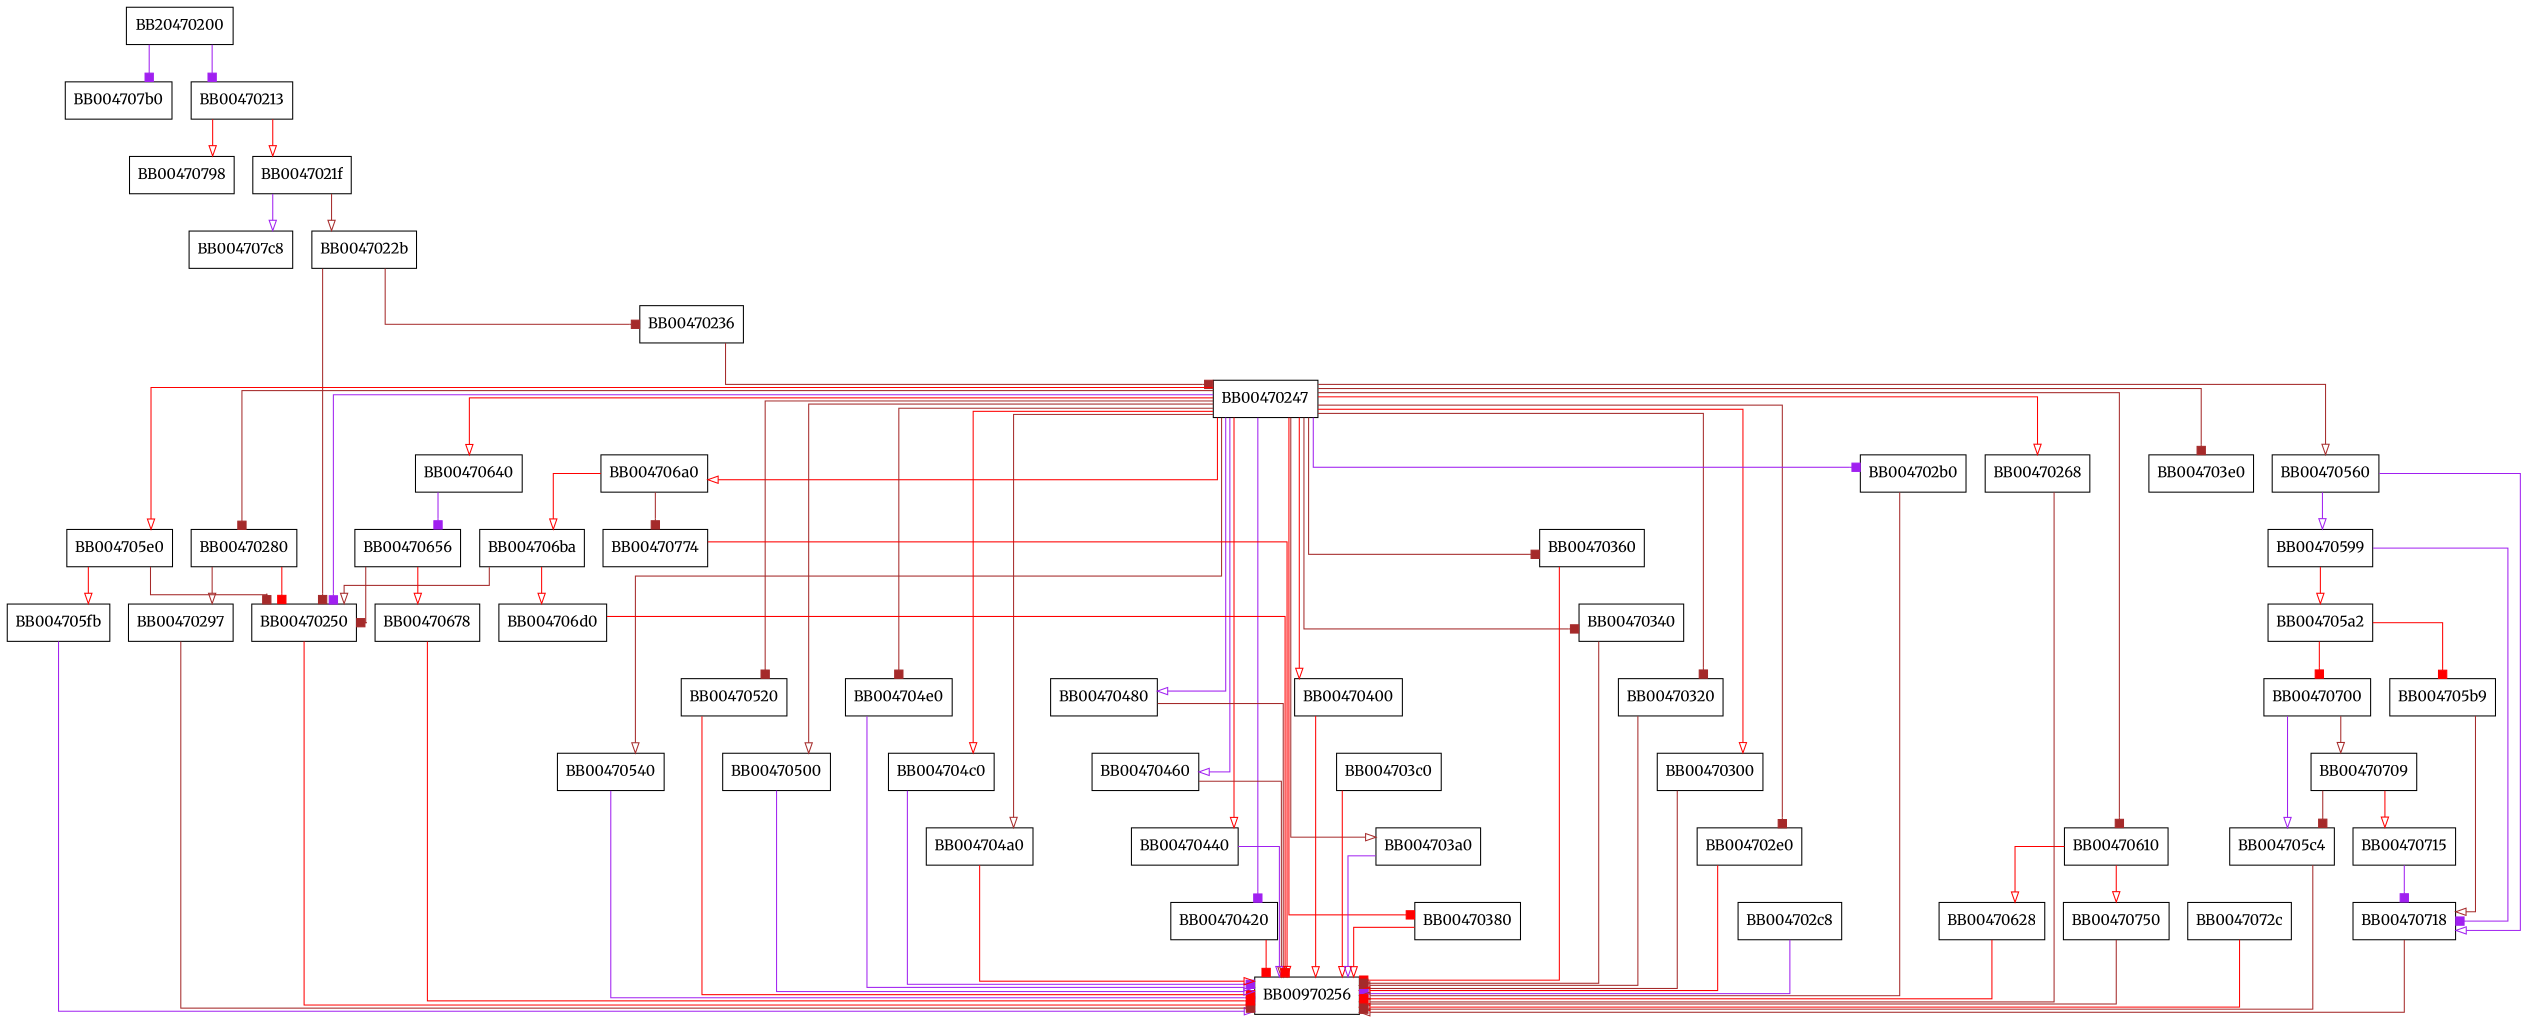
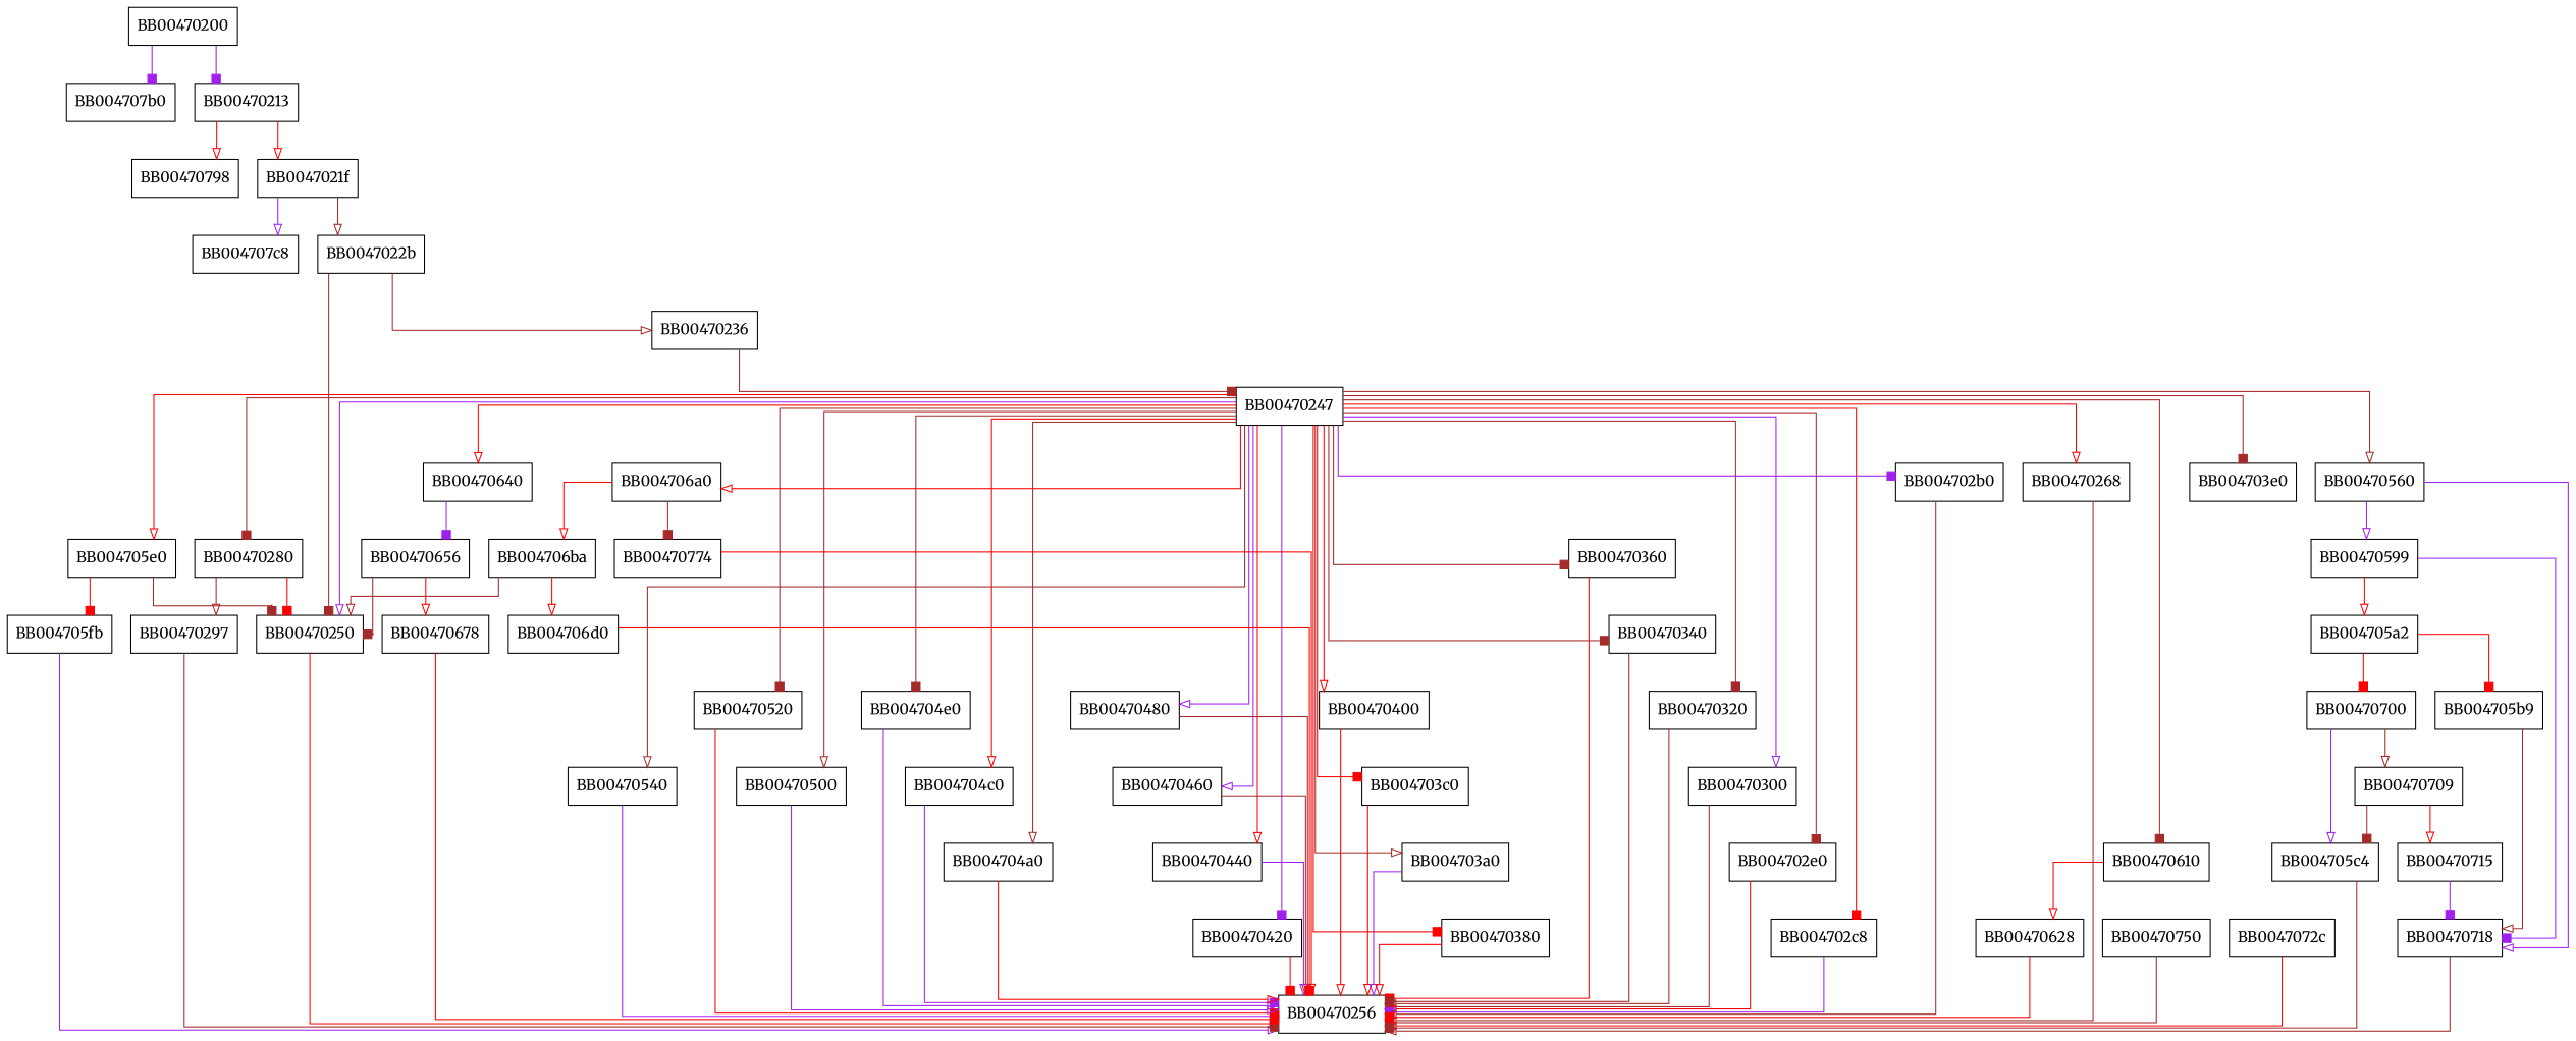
  digraph {
    fontname=Merriweather
    splines=ortho
    node [fontname=Merriweather shape=box]
    edge [arrowhead=onormal color=red fontname=Merriweather]
-   BB00470200 [label=BB20470200]
+   BB00470200
    BB004707b0
    BB00470213
    BB00470798
    BB0047021f
    BB004707c8
    BB0047022b
    BB00470250
    BB00470236
-   BB00470256 [label=BB00970256]
+   BB00470256
    BB00470247
    BB004706a0
    BB00470640
    BB00470610
    BB004705e0
    BB00470560
    BB00470540
    BB00470520
    BB00470500
    BB004704e0
    BB004704c0
    BB004704a0
    BB00470480
    BB00470460
    BB00470440
    BB00470420
    BB00470400
    BB004703e0
    BB004703c0
    BB004703a0
    BB00470380
    BB00470360
    BB00470340
    BB00470320
    BB00470300
    BB004702e0
    BB004702c8
    BB004702b0
    BB00470280
    BB00470268
    BB00470774
    BB004706ba
    BB00470656
    BB00470750
    BB00470628
    BB004705fb
    BB00470718
    BB00470599
    BB00470297
    BB004706d0
    BB0047072c
    BB00470678
    BB004705a2
    BB00470700
    BB004705b9
    BB004705c4
    BB00470709
    BB00470715
    BB00470200 -> BB004707b0 [arrowhead=box color=purple]
    BB00470200 -> BB00470213 [arrowhead=box color=purple]
    BB00470213 -> BB00470798
    BB00470213 -> BB0047021f
    BB0047021f -> BB004707c8 [color=purple]
    BB0047021f -> BB0047022b [color=brown]
    BB0047022b -> BB00470250 [arrowhead=box color=brown]
-   BB0047022b -> BB00470236 [arrowhead=box color=brown]
+   BB0047022b -> BB00470236 [color=brown]
    BB00470250 -> BB00470256 [arrowhead=box]
    BB00470236 -> BB00470247 [arrowhead=box color=brown]
-   BB00470247 -> BB00470250 [arrowhead=box color=purple]
+   BB00470247 -> BB00470250 [color=purple]
    BB00470247 -> BB004706a0
    BB00470247 -> BB00470640
    BB00470247 -> BB00470610 [arrowhead=box color=brown]
    BB00470247 -> BB004705e0
    BB00470247 -> BB00470560 [color=brown]
    BB00470247 -> BB00470540 [color=brown]
    BB00470247 -> BB00470520 [arrowhead=box color=brown]
    BB00470247 -> BB00470500 [color=brown]
    BB00470247 -> BB004704e0 [arrowhead=box color=brown]
    BB00470247 -> BB004704c0
    BB00470247 -> BB004704a0 [color=brown]
    BB00470247 -> BB00470480 [color=purple]
    BB00470247 -> BB00470460 [color=purple]
    BB00470247 -> BB00470440
    BB00470247 -> BB00470420 [arrowhead=box color=purple]
    BB00470247 -> BB00470400
    BB00470247 -> BB004703e0 [arrowhead=box color=brown]
+   BB00470247 -> BB004703c0 [arrowhead=box]
    BB00470247 -> BB004703a0 [color=brown]
    BB00470247 -> BB00470380 [arrowhead=box]
    BB00470247 -> BB00470360 [arrowhead=box color=brown]
    BB00470247 -> BB00470340 [arrowhead=box color=brown]
    BB00470247 -> BB00470320 [arrowhead=box color=brown]
-   BB00470247 -> BB00470300
+   BB00470247 -> BB00470300 [color=purple]
    BB00470247 -> BB004702e0 [arrowhead=box color=brown]
+   BB00470247 -> BB004702c8 [arrowhead=box]
    BB00470247 -> BB004702b0 [arrowhead=box color=purple]
    BB00470247 -> BB00470280 [arrowhead=box color=brown]
    BB00470247 -> BB00470268
    BB004706a0 -> BB00470774 [arrowhead=box color=brown]
    BB004706a0 -> BB004706ba
    BB00470640 -> BB00470656 [arrowhead=box color=purple]
-   BB00470610 -> BB00470750
    BB00470610 -> BB00470628
    BB004705e0 -> BB00470250 [arrowhead=box color=brown]
-   BB004705e0 -> BB004705fb
+   BB004705e0 -> BB004705fb [arrowhead=box]
    BB00470560 -> BB00470718 [color=purple]
    BB00470560 -> BB00470599 [color=purple]
    BB00470540 -> BB00470256 [arrowhead=box color=purple]
    BB00470520 -> BB00470256 [arrowhead=box]
    BB00470500 -> BB00470256 [color=purple]
    BB004704e0 -> BB00470256 [color=purple]
    BB004704c0 -> BB00470256 [arrowhead=box color=purple]
    BB004704a0 -> BB00470256
    BB00470480 -> BB00470256 [color=brown]
    BB00470460 -> BB00470256 [color=brown]
    BB00470440 -> BB00470256 [color=purple]
    BB00470420 -> BB00470256 [arrowhead=box]
    BB00470400 -> BB00470256
    BB004703c0 -> BB00470256
    BB004703a0 -> BB00470256 [color=purple]
    BB00470380 -> BB00470256
    BB00470360 -> BB00470256 [arrowhead=box]
    BB00470340 -> BB00470256 [arrowhead=box color=brown]
    BB00470320 -> BB00470256 [color=brown]
    BB00470300 -> BB00470256 [arrowhead=box color=brown]
    BB004702e0 -> BB00470256
    BB004702c8 -> BB00470256 [arrowhead=box color=purple]
    BB004702b0 -> BB00470256 [color=brown]
    BB00470280 -> BB00470250 [arrowhead=box]
    BB00470280 -> BB00470297 [color=brown]
    BB00470268 -> BB00470256 [color=brown]
    BB00470774 -> BB00470256
    BB004706ba -> BB00470250 [color=brown]
    BB004706ba -> BB004706d0
    BB00470656 -> BB00470250 [arrowhead=box color=brown]
    BB00470656 -> BB00470678
    BB00470750 -> BB00470256 [arrowhead=box color=brown]
    BB00470628 -> BB00470256 [arrowhead=box]
    BB004705fb -> BB00470256 [color=purple]
    BB00470718 -> BB00470256 [color=brown]
    BB00470599 -> BB00470718 [arrowhead=box color=purple]
    BB00470599 -> BB004705a2
    BB00470297 -> BB00470256 [arrowhead=box color=brown]
    BB004706d0 -> BB00470256 [arrowhead=box]
    BB0047072c -> BB00470256
    BB00470678 -> BB00470256 [arrowhead=box]
    BB004705a2 -> BB00470700 [arrowhead=box]
    BB004705a2 -> BB004705b9 [arrowhead=box]
    BB00470700 -> BB004705c4 [color=purple]
    BB00470700 -> BB00470709 [color=brown]
    BB004705b9 -> BB00470718 [color=brown]
    BB004705c4 -> BB00470256 [arrowhead=box color=brown]
    BB00470709 -> BB004705c4 [arrowhead=box color=brown]
    BB00470709 -> BB00470715
    BB00470715 -> BB00470718 [arrowhead=box color=purple]
  }
